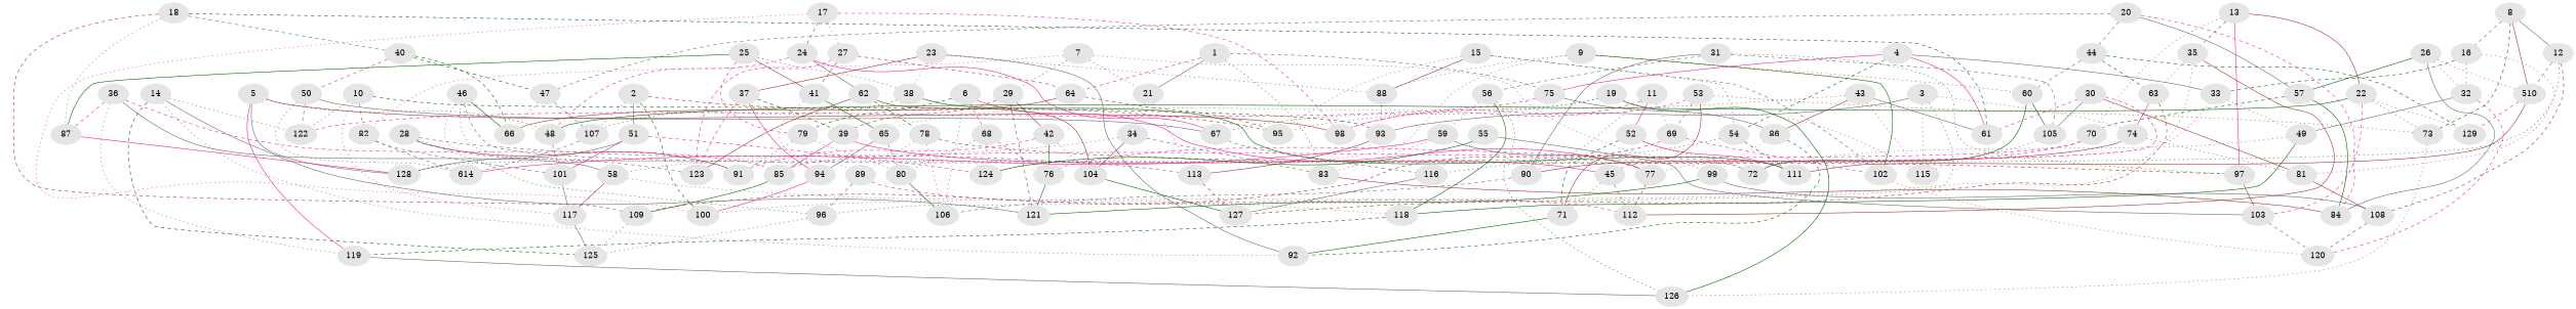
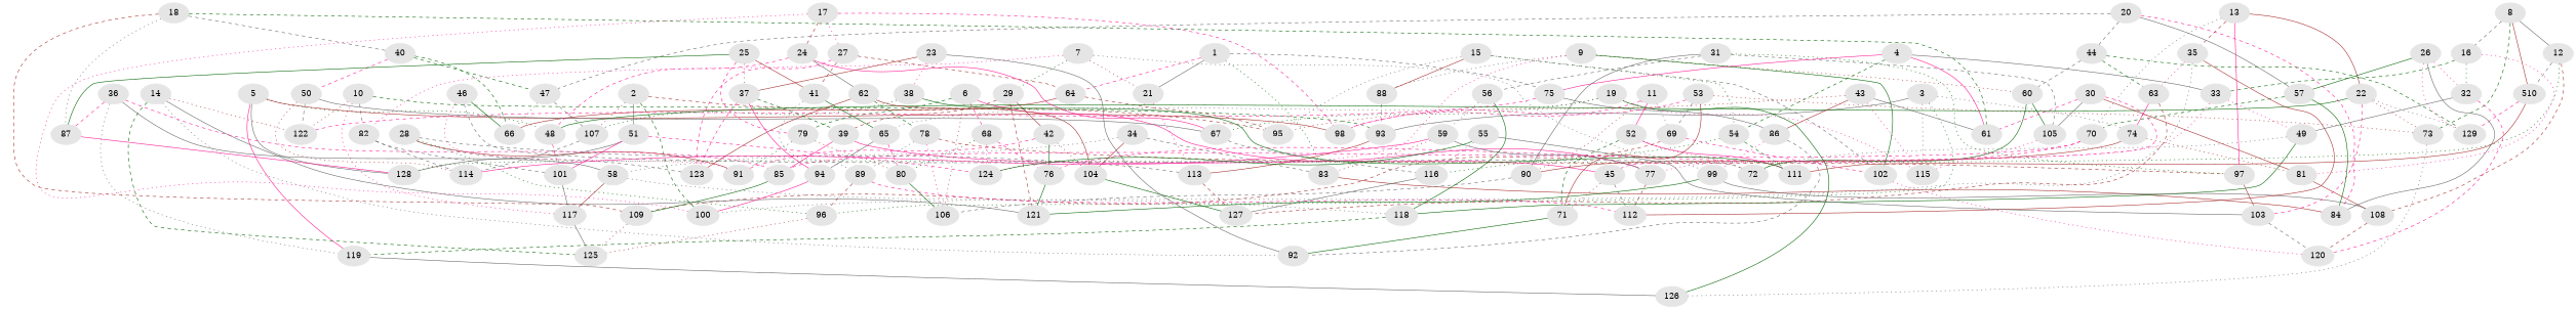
  graph {
    node [color=gray90 style=filled]
    edge [color=gray40 style=dashed]
    1
    21
    64
    75
    83
    34
    113
    95
    66
    122
    86
    84
    2
    51
    100
    107
    128
    124
    101
-   114 [label=614]
+   114
    3
    74
    93
    96
    115
    90
    81
    125
    4
    33
    54
    61
    77
    49
    111
    116
    5
    48
    98
    119
    126
    6
    68
    79
    106
    76
    80
    112
    91
    7
    29
    82
    99
    121
    39
    42
    108
    8
    12
    16
    73
    n62 [label=510]
    32
    129
    9
    60
    88
    102
    105
    72
    120
    10
    117
    11
    52
    69
    71
    109
    13
    22
    35
    70
    97
    103
    63
    85
    14
    92
    15
    17
    24
    27
    67
    62
    41
    123
    18
    40
    87
    47
    50
    19
    65
    94
    20
    44
    57
    58
    104
    127
    23
    37
    38
    78
    25
    89
    26
    28
    45
    30
    31
    56
    118
    59
    36
    43
    46
    53
    55
    1 -- 21 [style=solid]
    1 -- 64 [color=deeppink]
    1 -- 75
    1 -- 83 [color=darkgreen style=dotted]
    21 -- 34 [color=deeppink style=dotted]
    21 -- 113 [color=deeppink style=dotted]
    64 -- 95 [color=brown]
    64 -- 66 [color=brown style=solid]
    75 -- 122 [color=deeppink]
    75 -- 86 [style=solid]
    83 -- 84 [color=brown style=solid]
    34 -- 83
    34 -- 58 [style=dotted]
    34 -- 104 [color=brown style=solid]
    113 -- 127 [color=brown]
    86 -- 99 [color=deeppink style=dotted]
-   86 -- 92 [color=darkgreen]
+   86 -- 92
    2 -- 95 [color=brown]
    2 -- 51 [style=solid]
    2 -- 100 [color=darkgreen]
    2 -- 107 [color=brown style=dotted]
    51 -- 128 [style=solid]
    51 -- 124 [color=deeppink]
    51 -- 101 [color=deeppink style=solid]
    107 -- 114
    101 -- 117 [style=solid]
    3 -- 74 [style=dotted]
    3 -- 93 [style=solid]
    3 -- 96 [color=darkgreen style=dotted]
    3 -- 115 [style=dotted]
    74 -- 90 [color=brown style=solid]
    74 -- 81 [color=brown style=dotted]
    93 -- 113 [color=brown style=solid]
    96 -- 125 [color=brown style=dotted]
    90 -- 106
    81 -- 108 [color=brown style=solid]
    4 -- 75 [color=deeppink style=solid]
    4 -- 33 [style=solid]
    4 -- 54 [color=darkgreen]
    4 -- 61 [color=deeppink style=solid]
    33 -- 77 [color=deeppink style=dotted]
    33 -- 49 [color=deeppink style=dotted]
    54 -- 111 [color=darkgreen]
    54 -- 116 [color=darkgreen style=dotted]
    77 -- 112 [color=brown]
    49 -- 72 [style=dotted]
    49 -- 118 [color=darkgreen style=solid]
    116 -- 127 [style=solid]
    5 -- 128 [style=solid]
    5 -- 48 [color=darkgreen style=dotted]
    5 -- 98 [color=brown style=solid]
    5 -- 119 [color=deeppink style=solid]
    48 -- 101 [color=deeppink]
    119 -- 126 [style=solid]
    6 -- 77 [color=deeppink style=solid]
    6 -- 68 [color=deeppink]
    6 -- 79 [color=darkgreen]
    6 -- 106 [color=brown style=dotted]
    68 -- 124 [color=deeppink style=dotted]
    68 -- 76 [color=deeppink]
    68 -- 80 [color=darkgreen style=dotted]
    79 -- 80 [color=brown style=dotted]
    79 -- 91 [color=darkgreen style=dotted]
    76 -- 121 [color=darkgreen style=solid]
    80 -- 106 [color=darkgreen style=solid]
    7 -- 21 [color=brown style=dotted]
    7 -- 29 [color=darkgreen style=dotted]
    7 -- 82 [color=deeppink style=dotted]
    7 -- 99 [style=dotted]
    29 -- 121 [color=brown]
    29 -- 39 [color=brown]
    29 -- 42 [color=brown style=solid]
    82 -- 101
    82 -- 114
    99 -- 121 [color=darkgreen style=solid]
    99 -- 108 [style=solid]
    39 -- 85 [color=deeppink style=solid]
    39 -- 45 [color=deeppink style=solid]
    42 -- 76 [color=darkgreen style=solid]
    42 -- 91 [color=deeppink]
    42 -- 104 [color=brown style=dotted]
    108 -- 120 [color=brown]
    8 -- 12 [style=solid]
    8 -- 16
    8 -- 73 [color=darkgreen]
    8 -- n62 [color=brown style=solid]
    12 -- 128 [color=darkgreen style=dotted]
    12 -- 108 [color=brown]
    12 -- n62
    16 -- 81 [color=deeppink style=dotted]
    16 -- 33 [color=darkgreen]
    16 -- 32 [color=darkgreen style=dotted]
    73 -- 126 [style=dotted]
    n62 -- 111 [color=brown style=solid]
    n62 -- 129 [color=deeppink]
    32 -- 49 [style=solid]
    32 -- 120 [color=deeppink]
    9 -- 124 [color=deeppink style=dotted]
    9 -- 60 [color=brown style=dotted]
    9 -- 88 [style=dotted]
    9 -- 102 [color=darkgreen style=solid]
    60 -- 105 [color=darkgreen style=solid]
    60 -- 72 [color=darkgreen style=solid]
    88 -- 93
    102 -- 120 [color=deeppink style=dotted]
    105 -- 115 [color=deeppink style=dotted]
    10 -- 122 [color=brown style=dotted]
    10 -- 93 [color=darkgreen]
    10 -- 82
    10 -- 117 [color=deeppink style=dotted]
    117 -- 125 [style=solid]
    11 -- 90 [color=brown style=dotted]
    11 -- 98 [color=deeppink]
    11 -- 52 [color=deeppink style=solid]
    11 -- 69 [style=dotted]
    52 -- 111 [color=deeppink style=solid]
    52 -- 72 [color=brown style=dotted]
    52 -- 71 [color=darkgreen]
    69 -- 102 [color=deeppink]
    69 -- 109 [color=brown]
    71 -- 92 [color=darkgreen style=solid]
    109 -- 125 [color=brown style=dotted]
    13 -- 22 [color=brown style=solid]
    13 -- 35 [color=brown]
    13 -- 70 [style=dotted]
    13 -- 97 [color=deeppink style=solid]
    22 -- 48 [color=darkgreen style=solid]
    22 -- 73 [color=brown style=dotted]
    22 -- 129 [style=dotted]
    22 -- 103 [color=deeppink]
    35 -- 100 [style=dotted]
    35 -- 112 [color=brown style=solid]
    35 -- 63 [color=deeppink style=dotted]
    70 -- 76 [color=deeppink]
    70 -- 85 [color=deeppink]
    97 -- 103 [color=brown style=solid]
    103 -- 120
    63 -- 74 [color=deeppink style=solid]
    63 -- 127 [color=brown]
    85 -- 109 [color=darkgreen style=solid]
    14 -- 122 [color=brown style=dotted]
    14 -- 125 [color=darkgreen]
    14 -- 121 [style=solid]
    14 -- 92 [style=dotted]
    15 -- 95 [style=dotted]
    15 -- 54 [color=darkgreen style=dotted]
    15 -- 88 [color=brown style=solid]
    15 -- 102
    17 -- 100 [color=deeppink style=dotted]
    17 -- 98 [color=deeppink]
    17 -- 24 [color=brown]
    17 -- 27 [color=deeppink style=dotted]
    24 -- 48 [color=deeppink]
    24 -- 67 [color=deeppink style=solid]
    24 -- 62 [style=solid]
    27 -- 64 [color=brown]
    27 -- 41 [color=brown]
    27 -- 123 [color=deeppink]
    67 -- 116
    62 -- 123 [color=brown style=solid]
    62 -- 104 [color=brown style=solid]
    62 -- 78 [color=darkgreen]
    41 -- 65 [color=darkgreen style=solid]
    41 -- 89 [style=dotted]
    18 -- 61 [color=darkgreen]
    18 -- 109 [color=brown]
    18 -- 40
    18 -- 87 [style=dotted]
    40 -- 66 [color=darkgreen]
    40 -- 47 [color=darkgreen]
    40 -- 50 [color=deeppink]
    87 -- 128 [color=deeppink style=solid]
    47 -- 66 [style=dotted]
    47 -- 107
    50 -- 122
    50 -- 114 [color=brown style=dotted]
    50 -- 67 [style=solid]
    19 -- 115 [color=deeppink style=dotted]
    19 -- 126 [color=darkgreen style=solid]
    19 -- 67 [color=darkgreen style=dotted]
    19 -- 65 [style=dotted]
    65 -- 80 [color=deeppink]
    65 -- 94 [style=solid]
    94 -- 100 [color=deeppink style=solid]
    20 -- 84 [color=deeppink]
    20 -- 47
    20 -- 44
    20 -- 57 [style=solid]
    44 -- 129 [color=darkgreen]
    44 -- 60
    44 -- 63 [color=darkgreen]
    57 -- 84 [color=darkgreen style=solid]
    57 -- 70 [color=darkgreen]
    58 -- 117 [color=brown style=solid]
    58 -- 118 [style=dotted]
    104 -- 127 [color=darkgreen style=solid]
-   23 -- 88 [color=brown style=dotted]
    23 -- 92 [style=solid]
    23 -- 37 [color=brown style=solid]
    23 -- 38 [color=deeppink style=dotted]
    37 -- 39 [color=darkgreen]
    37 -- 123 [color=deeppink]
    37 -- 94 [color=deeppink style=solid]
    38 -- 107 [color=darkgreen style=dotted]
    38 -- 111 [color=darkgreen style=solid]
    78 -- 106 [color=deeppink style=dotted]
    78 -- 97 [color=brown]
    78 -- 89 [style=dotted]
    25 -- 79 [color=deeppink]
    25 -- 41 [color=brown style=solid]
    25 -- 87 [color=darkgreen style=solid]
-   25 -- 38 [color=brown style=dotted]
+   25 -- 37 [color=brown style=dotted]
    89 -- 96 [color=brown]
    89 -- 112 [color=deeppink]
    26 -- 84 [style=solid]
    26 -- 32 [color=deeppink style=dotted]
-   26 -- n62 [color=deeppink style=dotted]
+   26 -- 129 [color=deeppink style=dotted]
    26 -- 57 [color=darkgreen style=solid]
    28 -- 113
    28 -- 96 [color=darkgreen style=dotted]
    28 -- 91 [color=brown style=solid]
    28 -- 123
    45 -- 112
    45 -- 71 [color=brown style=dotted]
    30 -- 81 [color=brown style=solid]
    30 -- 61 [color=deeppink]
    30 -- 105 [style=solid]
    30 -- 45 [color=deeppink]
    31 -- 90 [style=solid]
    31 -- 105
    31 -- 97 [color=darkgreen style=dotted]
    31 -- 56
-   56 -- 126 [color=darkgreen style=dotted]
    56 -- 118 [color=darkgreen style=solid]
    56 -- 59 [style=dotted]
    118 -- 119 [color=darkgreen]
    59 -- 83 [color=brown style=dotted]
    59 -- 114 [color=deeppink style=solid]
    59 -- 77 [style=solid]
    36 -- 119 [style=dotted]
    36 -- 85 [color=deeppink]
    36 -- 87 [color=deeppink]
    36 -- 58 [style=solid]
    43 -- 95 [color=brown style=dotted]
    43 -- 86 [color=brown style=solid]
    43 -- 115 [color=deeppink style=dotted]
    43 -- 61 [style=solid]
    46 -- 66 [color=darkgreen style=solid]
    46 -- 91 [color=deeppink style=dotted]
    46 -- 72
-   46 -- 94 [style=dotted]
    53 -- 98 [color=deeppink]
    53 -- 73 [color=brown style=dotted]
    53 -- 69
    53 -- 71 [color=brown style=solid]
    55 -- 124 [color=darkgreen style=solid]
    55 -- 116 [style=dotted]
    55 -- 103 [style=solid]
  }
